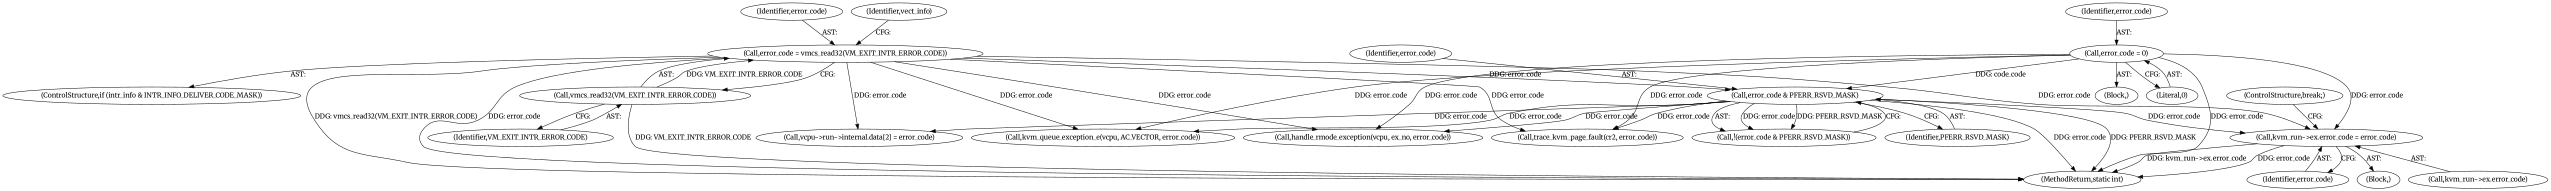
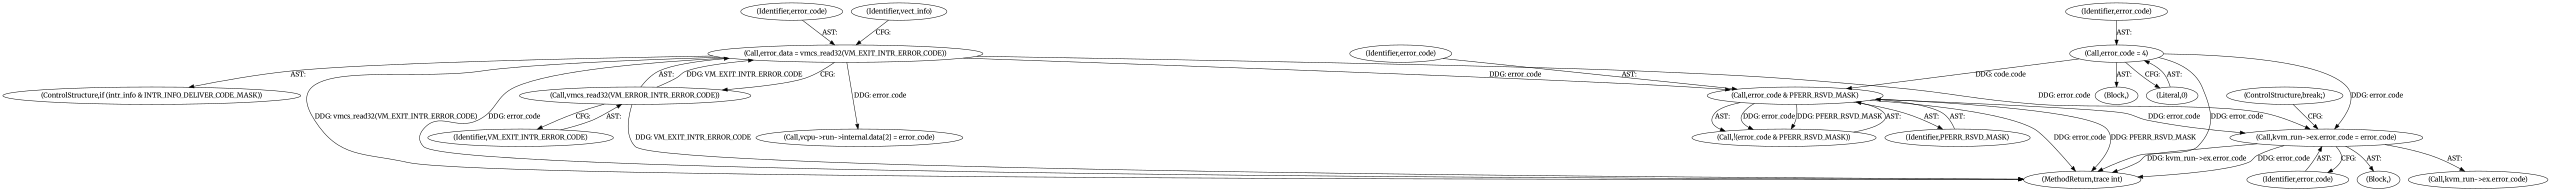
  digraph {
    fontname=Merriweather
    node [fontname=Merriweather]
    edge [fontname=Merriweather]
    n1 [label="(Call,kvm_run->ex.error_code = error_code)"]
    n2 [label="(Identifier,error_code)"]
    n3 [label="(Block,)"]
-   n4 [label="(MethodReturn,static int)"]
-   n5 [label="(Call,error_code = 0)"]
+   n4 [label="(MethodReturn,trace int)"]
+   n5 [label="(Call,error_code = 4)"]
    n6 [label="(Call,error_code & PFERR_RSVD_MASK)"]
-   n7 [label="(Call,kvm_queue_exception_e(vcpu, AC_VECTOR, error_code))"]
-   n8 [label="(Call,handle_rmode_exception(vcpu, ex_no, error_code))"]
    n9 [label="(Block,)"]
    n10 [label="(Literal,0)"]
-   n11 [label="(Call,trace_kvm_page_fault(cr2, error_code))"]
    n12 [label="(Call,vcpu->run->internal.data[2] = error_code)"]
    n13 [label="(Call,!(error_code & PFERR_RSVD_MASK))"]
    n14 [label="(Identifier,PFERR_RSVD_MASK)"]
-   n15 [label="(Call,error_code = vmcs_read32(VM_EXIT_INTR_ERROR_CODE))"]
-   n16 [label="(Call,vmcs_read32(VM_EXIT_INTR_ERROR_CODE))"]
+   n15 [label="(Call,error_data = vmcs_read32(VM_EXIT_INTR_ERROR_CODE))"]
+   n16 [label="(Call,vmcs_read32(VM_ERROR_INTR_ERROR_CODE))"]
    n17 [label="(ControlStructure,if (intr_info & INTR_INFO_DELIVER_CODE_MASK))"]
    n18 [label="(Identifier,VM_EXIT_INTR_ERROR_CODE)"]
    n19 [label="(Identifier,error_code)"]
    n20 [label="(ControlStructure,break;)"]
    n21 [label="(Identifier,error_code)"]
    n22 [label="(Identifier,vect_info)"]
    n23 [label="(Call,kvm_run->ex.error_code)"]
    n24 [label="(Identifier,error_code)"]
    n1 -> n2 [label="CFG: "]
    n1 -> n3 [label="AST: "]
    n1 -> n4 [label="DDG: error_code"]
    n1 -> n4 [label="DDG: kvm_run->ex.error_code"]
    n2 -> n1 [label="AST: "]
    n5 -> n1 [label="DDG: error_code"]
    n5 -> n4 [label="DDG: error_code"]
    n5 -> n6 [label="DDG: code_code"]
-   n5 -> n7 [label="DDG: error_code"]
-   n5 -> n8 [label="DDG: error_code"]
    n5 -> n9 [label="AST: "]
    n5 -> n10 [label="CFG: "]
-   n5 -> n11 [label="DDG: error_code"]
    n6 -> n1 [label="DDG: error_code"]
    n6 -> n4 [label="DDG: error_code"]
    n6 -> n4 [label="DDG: PFERR_RSVD_MASK"]
-   n6 -> n7 [label="DDG: error_code"]
-   n6 -> n8 [label="DDG: error_code"]
-   n6 -> n11 [label="DDG: error_code"]
-   n6 -> n12 [label="DDG: error_code"]
    n6 -> n13 [label="AST: "]
    n6 -> n13 [label="DDG: error_code"]
    n6 -> n13 [label="DDG: PFERR_RSVD_MASK"]
-   n6 -> n14 [label="CFG: "]
+   n6 -> n14 [label="AST: "]
    n10 -> n5 [label="AST: "]
-   n13 -> n6 [label="CFG: "]
+   n13 -> n6 [label="AST: "]
    n14 -> n6 [label="AST: "]
    n15 -> n1 [label="DDG: error_code"]
    n15 -> n4 [label="DDG: vmcs_read32(VM_EXIT_INTR_ERROR_CODE)"]
    n15 -> n4 [label="DDG: error_code"]
    n15 -> n6 [label="DDG: error_code"]
-   n15 -> n7 [label="DDG: error_code"]
-   n15 -> n8 [label="DDG: error_code"]
-   n15 -> n11 [label="DDG: error_code"]
    n15 -> n12 [label="DDG: error_code"]
    n15 -> n16 [label="CFG: "]
    n15 -> n17 [label="AST: "]
    n16 -> n4 [label="DDG: VM_EXIT_INTR_ERROR_CODE"]
    n16 -> n15 [label="AST: "]
    n16 -> n15 [label="DDG: VM_EXIT_INTR_ERROR_CODE"]
    n16 -> n18 [label="CFG: "]
    n18 -> n16 [label="AST: "]
    n19 -> n6 [label="AST: "]
    n20 -> n1 [label="CFG: "]
    n21 -> n5 [label="AST: "]
    n22 -> n15 [label="CFG: "]
-   n23 -> n1 [label="AST: "]
+   n1 -> n23 [label="AST: "]
    n24 -> n15 [label="AST: "]
  }
